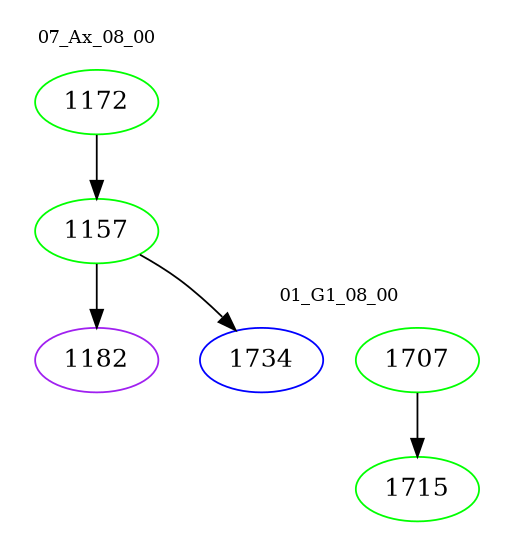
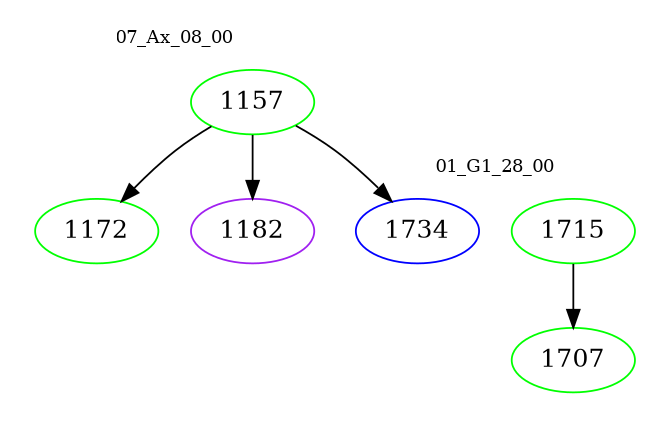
  digraph {
    node [color=green]
    edge [color=black]
    n1 [label=1172]
    n2 [label=1157]
    n3 [color=purple label=1182]
    n4 [label=1715]
    n5 [label=1707]
    n6 [color=blue label=1734]
    subgraph cluster_1 {
      color=white
      fontsize=10
      label="07_Ax_08_00"
      n1
      n2
      n3
    }
    subgraph cluster_2 {
      color=white
      fontsize=10
-     label="01_G1_08_00"
+     label="01_G1_28_00"
      n4
      n5
      n6
    }
-   n1 -> n2
+   n2 -> n1
    n2 -> n3
    n2 -> n6
-   n5 -> n4
+   n4 -> n5
  }
